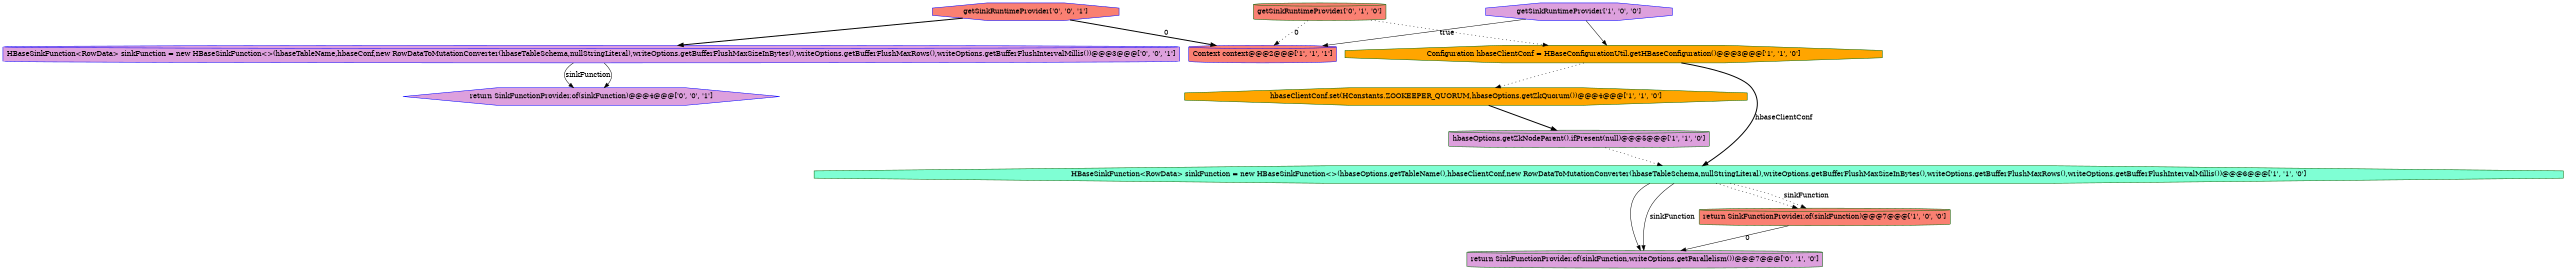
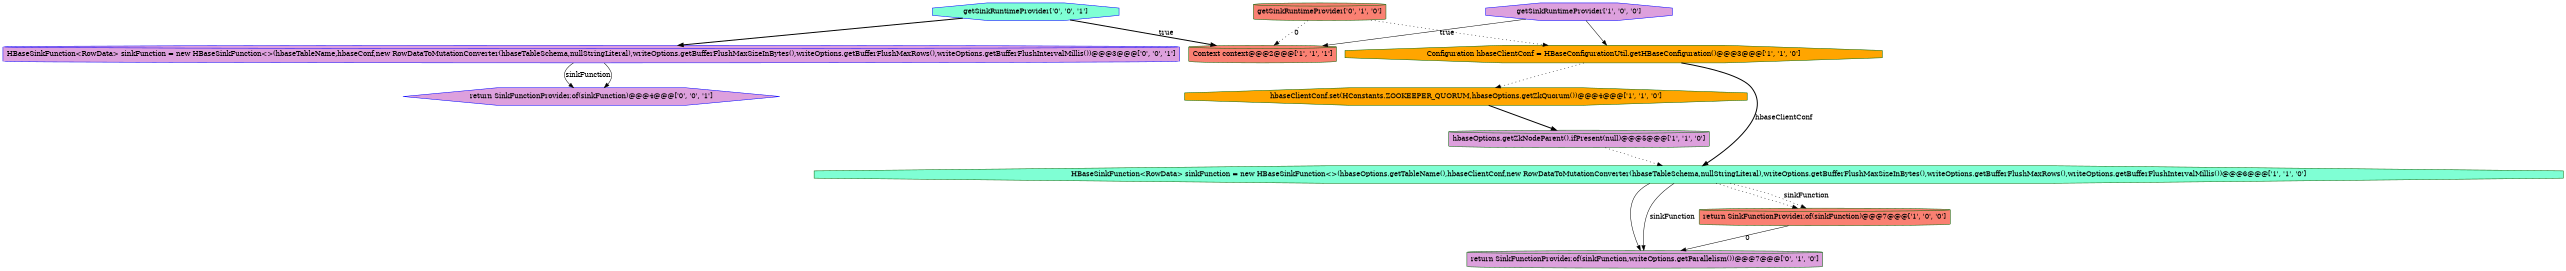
  digraph {
    node [color=darkgreen fillcolor=plum shape=cylinder style=filled]
    edge [style=solid]
-   n1 [color=blue fillcolor=salmon label="Context context@@@2@@@['1', '1', '1']"]
-   n2 [color=blue fillcolor=salmon label="getSinkRuntimeProvider['0', '0', '1']" shape=octagon]
+   n1 [fillcolor=salmon label="Context context@@@2@@@['1', '1', '1']"]
+   n2 [color=blue fillcolor=aquamarine label="getSinkRuntimeProvider['0', '0', '1']" shape=octagon]
    n3 [color=blue label="HBaseSinkFunction<RowData> sinkFunction = new HBaseSinkFunction<>(hbaseTableName,hbaseConf,new RowDataToMutationConverter(hbaseTableSchema,nullStringLiteral),writeOptions.getBufferFlushMaxSizeInBytes(),writeOptions.getBufferFlushMaxRows(),writeOptions.getBufferFlushIntervalMillis())@@@3@@@['0', '0', '1']"]
    n4 [color=blue label="return SinkFunctionProvider.of(sinkFunction)@@@4@@@['0', '0', '1']" shape=hexagon]
    n5 [fillcolor=aquamarine label="HBaseSinkFunction<RowData> sinkFunction = new HBaseSinkFunction<>(hbaseOptions.getTableName(),hbaseClientConf,new RowDataToMutationConverter(hbaseTableSchema,nullStringLiteral),writeOptions.getBufferFlushMaxSizeInBytes(),writeOptions.getBufferFlushMaxRows(),writeOptions.getBufferFlushIntervalMillis())@@@6@@@['1', '1', '0']" shape=octagon]
    n6 [fillcolor=salmon label="return SinkFunctionProvider.of(sinkFunction)@@@7@@@['1', '0', '0']"]
    n7 [label="return SinkFunctionProvider.of(sinkFunction,writeOptions.getParallelism())@@@7@@@['0', '1', '0']"]
    n8 [label="hbaseOptions.getZkNodeParent().ifPresent(null)@@@5@@@['1', '1', '0']"]
    n9 [color=blue label="getSinkRuntimeProvider['1', '0', '0']" shape=octagon]
    n10 [fillcolor=orange label="Configuration hbaseClientConf = HBaseConfigurationUtil.getHBaseConfiguration()@@@3@@@['1', '1', '0']" shape=octagon]
    n11 [fillcolor=orange label="hbaseClientConf.set(HConstants.ZOOKEEPER_QUORUM,hbaseOptions.getZkQuorum())@@@4@@@['1', '1', '0']" shape=octagon]
    n12 [fillcolor=salmon label="getSinkRuntimeProvider['0', '1', '0']"]
-   n2 -> n1 [label=0 style=bold]
+   n2 -> n1 [label=true style=bold]
    n2 -> n3 [style=bold]
    n3 -> n4 [label=sinkFunction]
    n3 -> n4
    n5 -> n6 [style=dotted]
    n5 -> n6 [label=sinkFunction style=dotted]
    n5 -> n7
    n5 -> n7 [label=sinkFunction]
    n6 -> n7 [label=0]
    n8 -> n5 [style=dotted]
    n9 -> n1 [label=true]
    n9 -> n10
    n10 -> n5 [label=hbaseClientConf style=bold]
    n10 -> n11 [style=dotted]
    n11 -> n8 [style=bold]
    n12 -> n1 [label=0 style=dotted]
    n12 -> n10 [style=dotted]
  }
